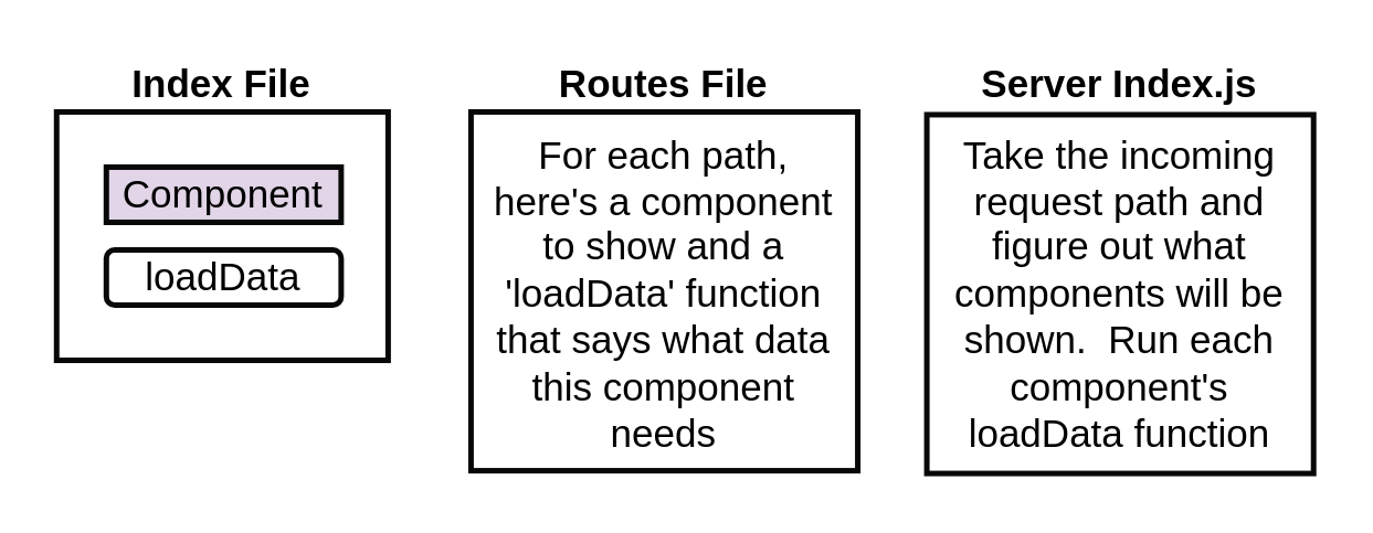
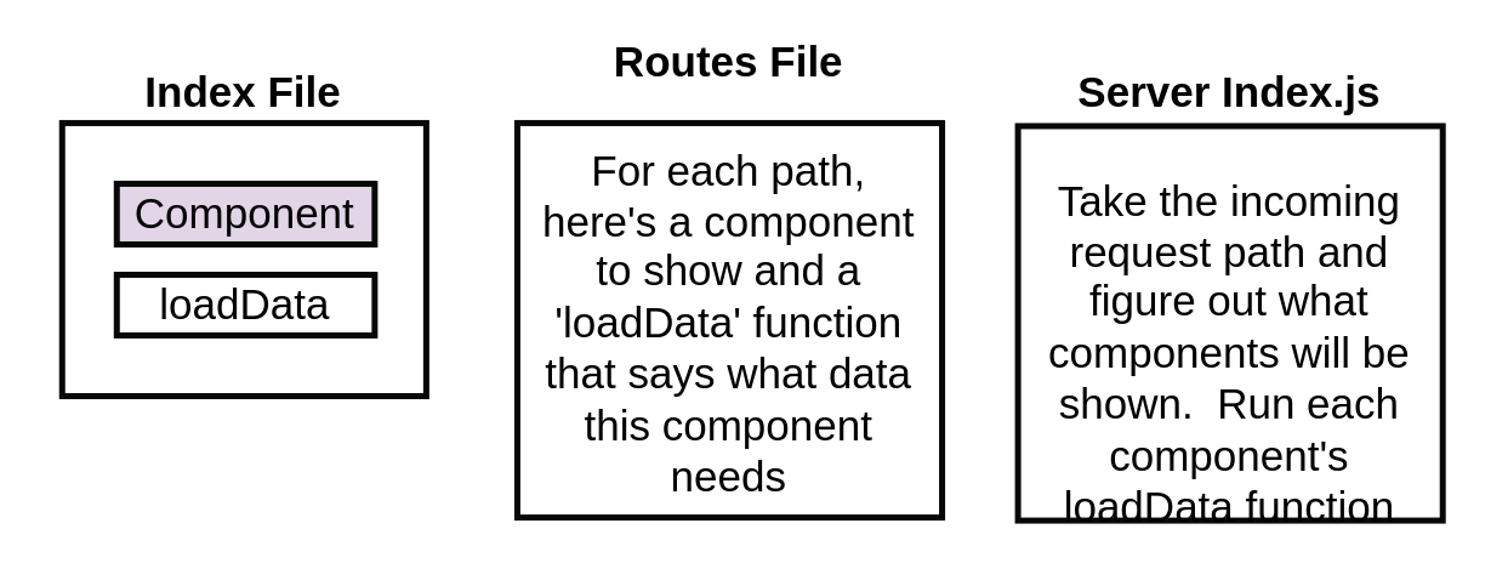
  <mxCell id="0" />
  <mxCell id="1" parent="0" />
  <mxCell id="2" value="" style="rounded=0;whiteSpace=wrap;html=1;shadow=0;labelBackgroundColor=none;strokeColor=#080808;strokeWidth=2;fillColor=#ffffff;fontSize=14;fontColor=#000000;align=left;" parent="1" vertex="1"><mxGeometry x="20" y="40" width="120" height="90" as="geometry" /></mxCell>
  <mxCell id="3" value="Index File" style="text;html=1;strokeColor=none;fillColor=none;align=center;verticalAlign=middle;whiteSpace=wrap;rounded=0;shadow=0;labelBackgroundColor=none;fontSize=14;fontColor=#000000;fontStyle=1" parent="1" vertex="1"><mxGeometry x="25" y="20" width="110" height="20" as="geometry" /></mxCell>
  <mxCell id="4" value="Component" style="rounded=0;whiteSpace=wrap;html=1;shadow=0;labelBackgroundColor=none;strokeColor=#080808;strokeWidth=2;fillColor=#e1d5e7;fontSize=14;fontColor=#000000;align=center;" parent="1" vertex="1"><mxGeometry x="38" y="60" width="85" height="20" as="geometry" /></mxCell>
- <mxCell id="5" value="loadData" style="whiteSpace=wrap;html=1;shadow=0;labelBackgroundColor=none;strokeColor=#080808;strokeWidth=2;fillColor=#ffffff;fontSize=14;fontColor=#000000;align=center;rounded=1;" parent="1" vertex="1"><mxGeometry x="38" y="90" width="85" height="20" as="geometry" /></mxCell>
+ <mxCell id="5" value="loadData" style="rounded=0;whiteSpace=wrap;html=1;shadow=0;labelBackgroundColor=none;strokeColor=#080808;strokeWidth=2;fillColor=#ffffff;fontSize=14;fontColor=#000000;align=center;" parent="1" vertex="1"><mxGeometry x="38" y="90" width="85" height="20" as="geometry" /></mxCell>
  <mxCell id="6" value="" style="rounded=0;whiteSpace=wrap;html=1;shadow=0;labelBackgroundColor=none;strokeColor=#080808;strokeWidth=2;fillColor=#ffffff;fontSize=14;fontColor=#000000;align=left;" parent="1" vertex="1"><mxGeometry x="170" y="40" width="140" height="130" as="geometry" /></mxCell>
- <mxCell id="7" value="Routes File" style="text;html=1;strokeColor=none;fillColor=none;align=center;verticalAlign=middle;whiteSpace=wrap;rounded=0;shadow=0;labelBackgroundColor=none;fontSize=14;fontColor=#000000;fontStyle=1" parent="1" vertex="1"><mxGeometry x="185" y="20" width="110" height="20" as="geometry" /></mxCell>
+ <mxCell id="7" value="Routes File" style="text;html=1;strokeColor=none;fillColor=none;align=center;verticalAlign=middle;whiteSpace=wrap;rounded=0;shadow=0;labelBackgroundColor=none;fontSize=14;fontColor=#000000;fontStyle=1" parent="1" vertex="1"><mxGeometry x="185" y="10" width="110" height="20" as="geometry" /></mxCell>
  <mxCell id="8" value="Server Index.js" style="text;html=1;strokeColor=none;fillColor=none;align=center;verticalAlign=middle;whiteSpace=wrap;rounded=0;shadow=0;labelBackgroundColor=none;fontSize=14;fontColor=#000000;fontStyle=1" parent="1" vertex="1"><mxGeometry x="350" y="20" width="110" height="20" as="geometry" /></mxCell>
  <mxCell id="9" value="For each path, here's a component to show and a 'loadData' function that says what data this component needs" style="text;html=1;strokeColor=none;fillColor=none;align=center;verticalAlign=middle;whiteSpace=wrap;rounded=0;shadow=0;labelBackgroundColor=none;fontSize=14;fontColor=#000000;" parent="1" vertex="1"><mxGeometry x="175" y="54" width="130" height="103" as="geometry" /></mxCell>
  <mxCell id="10" value="" style="rounded=0;whiteSpace=wrap;html=1;shadow=0;labelBackgroundColor=none;strokeColor=#080808;strokeWidth=2;fillColor=#ffffff;fontSize=14;fontColor=#000000;align=left;" parent="1" vertex="1"><mxGeometry x="335" y="41" width="140" height="130" as="geometry" /></mxCell>
- <mxCell id="11" value="Take the incoming request path and figure out what components will be shown. &amp;nbsp;Run each component's loadData function" style="text;html=1;strokeColor=none;fillColor=none;align=center;verticalAlign=middle;whiteSpace=wrap;rounded=0;shadow=0;labelBackgroundColor=none;fontSize=14;fontColor=#000000;" parent="1" vertex="1"><mxGeometry x="340" y="54" width="130" height="103" as="geometry" /></mxCell>
+ <mxCell id="11" value="Take the incoming request path and figure out what components will be shown. &amp;nbsp;Run each component's loadData function" style="text;html=1;strokeColor=none;fillColor=none;align=center;verticalAlign=middle;whiteSpace=wrap;rounded=0;shadow=0;labelBackgroundColor=none;fontSize=14;fontColor=#000000;" parent="1" vertex="1"><mxGeometry x="340" y="64" width="130" height="103" as="geometry" /></mxCell>
